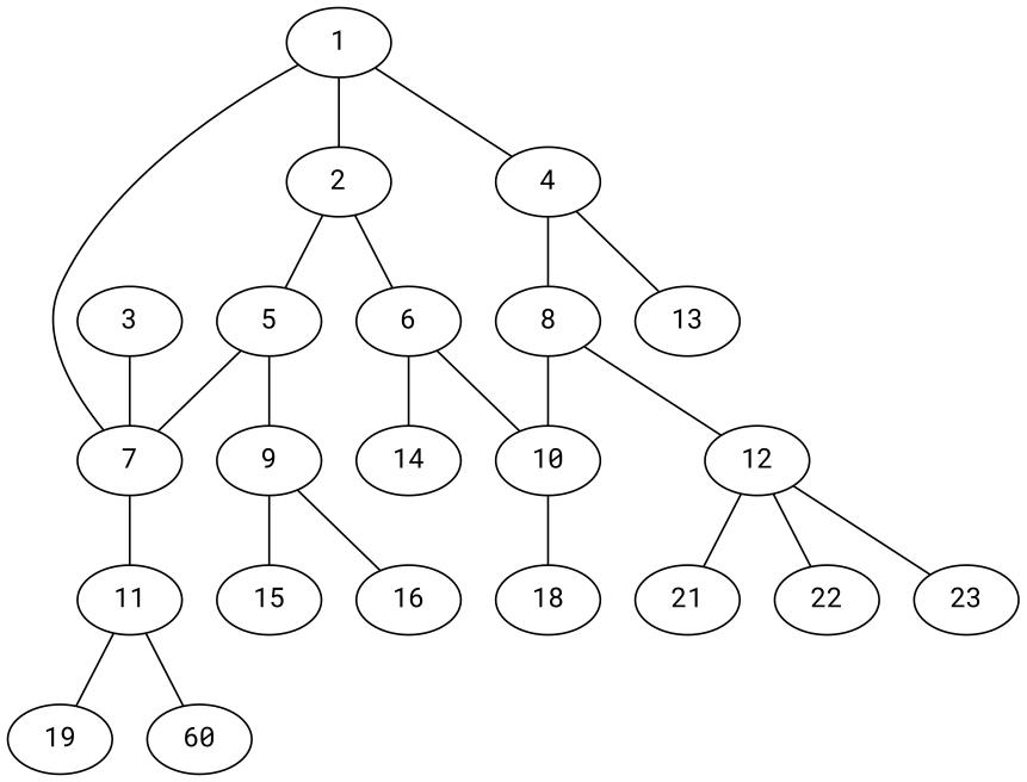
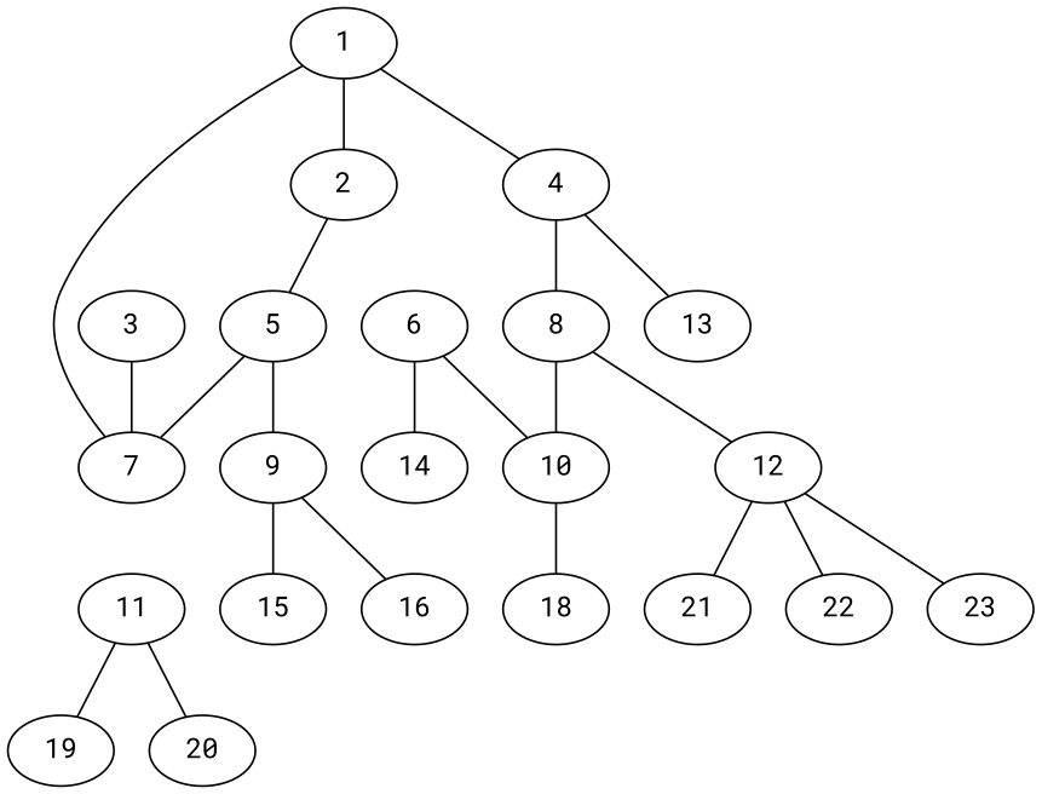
  graph {
    fontname="Roboto Mono"
    node [chem=H fontname="Roboto Mono"]
    edge [fontname="Roboto Mono" valence=1]
    1 [chem=C]
    2 [chem=C]
    4 [chem=C]
    7 [chem=C]
    5 [chem=N]
    6 [chem=C]
    3 [chem=N]
    8 [chem=C]
    13
    9 [chem=C]
    10 [chem=C]
    14
    11 [chem=N]
    12 [chem=C]
    15
    16
    18
    19
-   20 [label=60]
+   20
    21
    22
    23
    1 -- 2 [valence=2]
    1 -- 4
    1 -- 7
    2 -- 5
-   2 -- 6
    4 -- 8 [valence=2]
    4 -- 13
-   7 -- 11
    5 -- 7
    5 -- 9
    6 -- 10 [valence=2]
    6 -- 14
    3 -- 7 [valence=2]
    8 -- 10
    8 -- 12
    9 -- 15
    9 -- 16
    10 -- 18
    11 -- 19
    11 -- 20
    12 -- 21
    12 -- 22
    12 -- 23
  }
